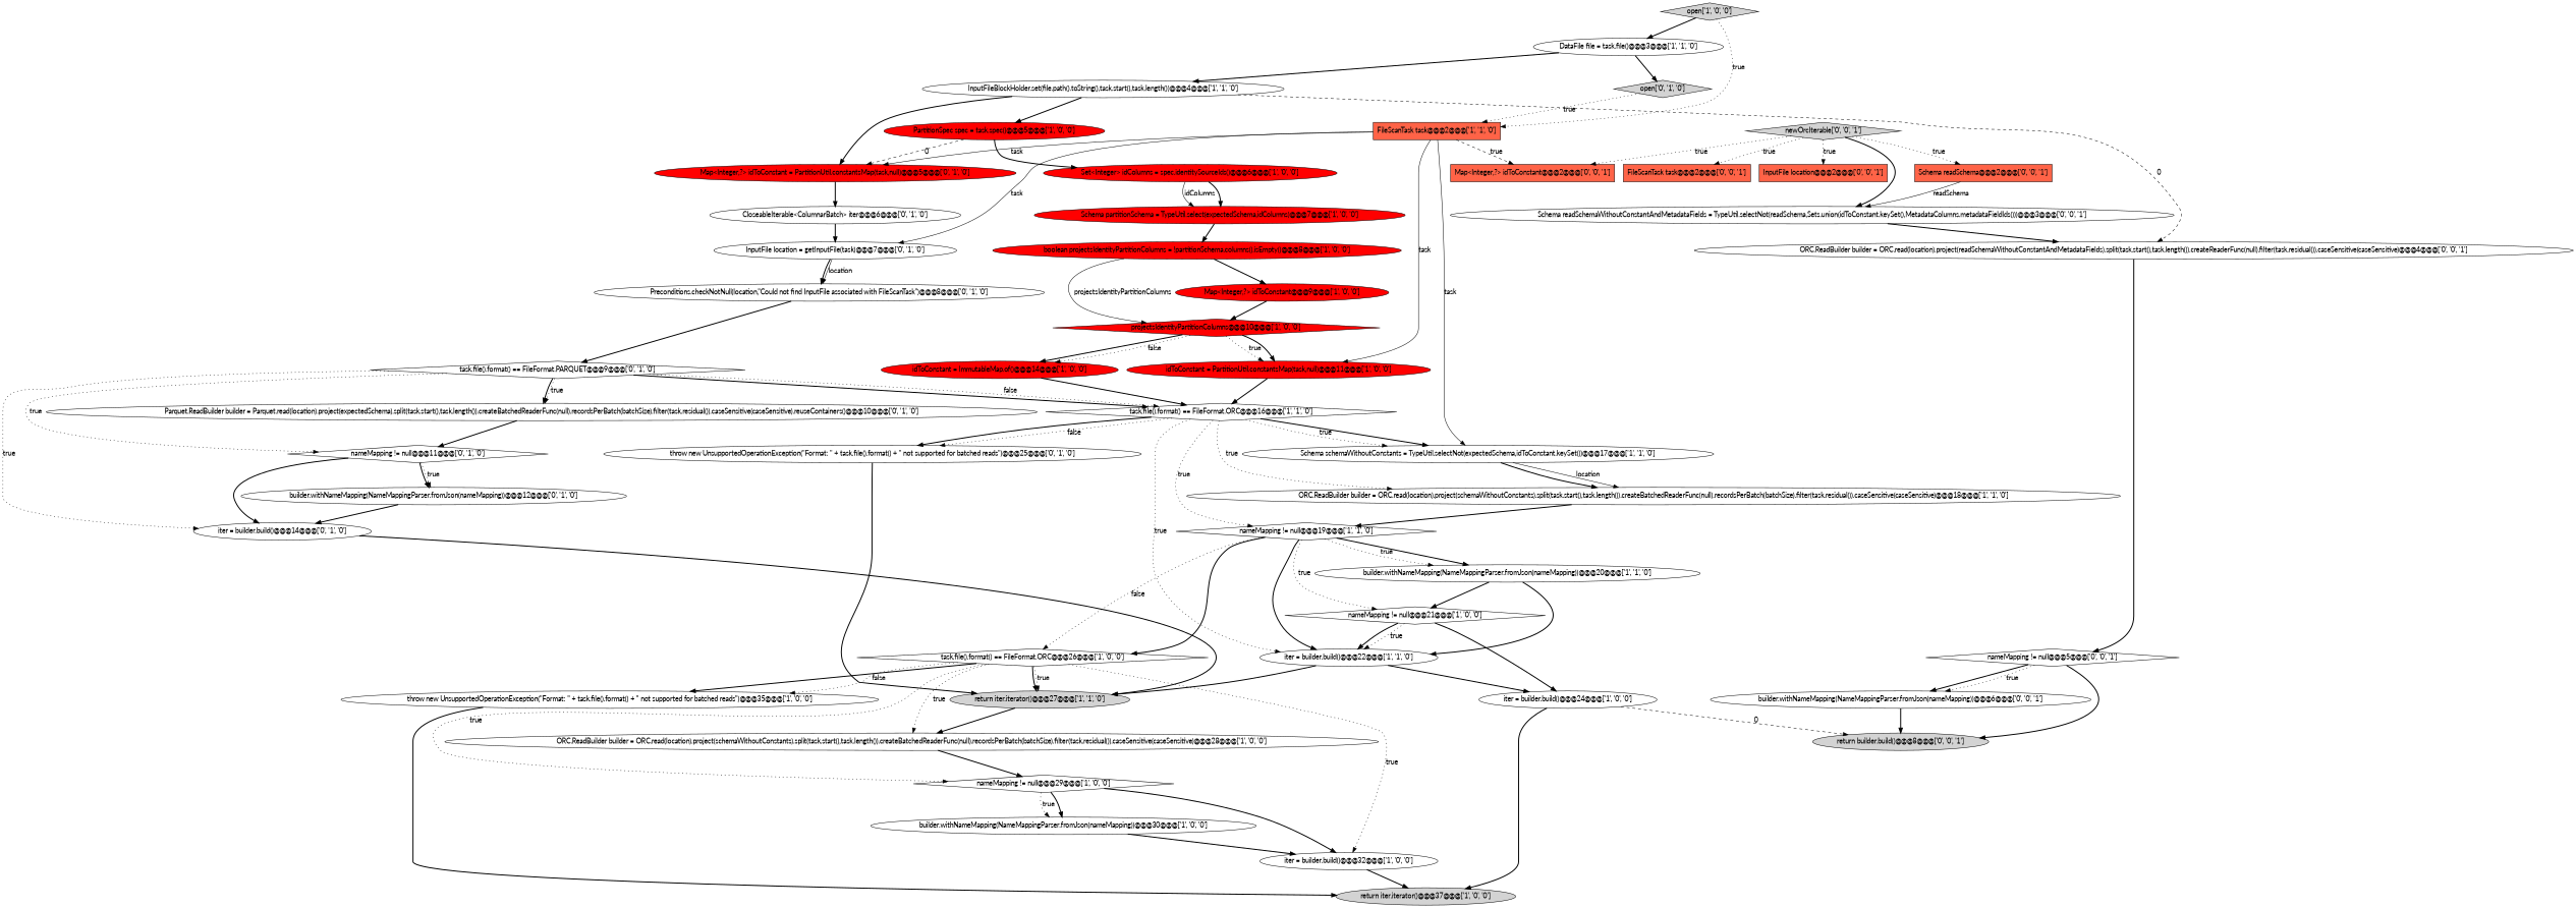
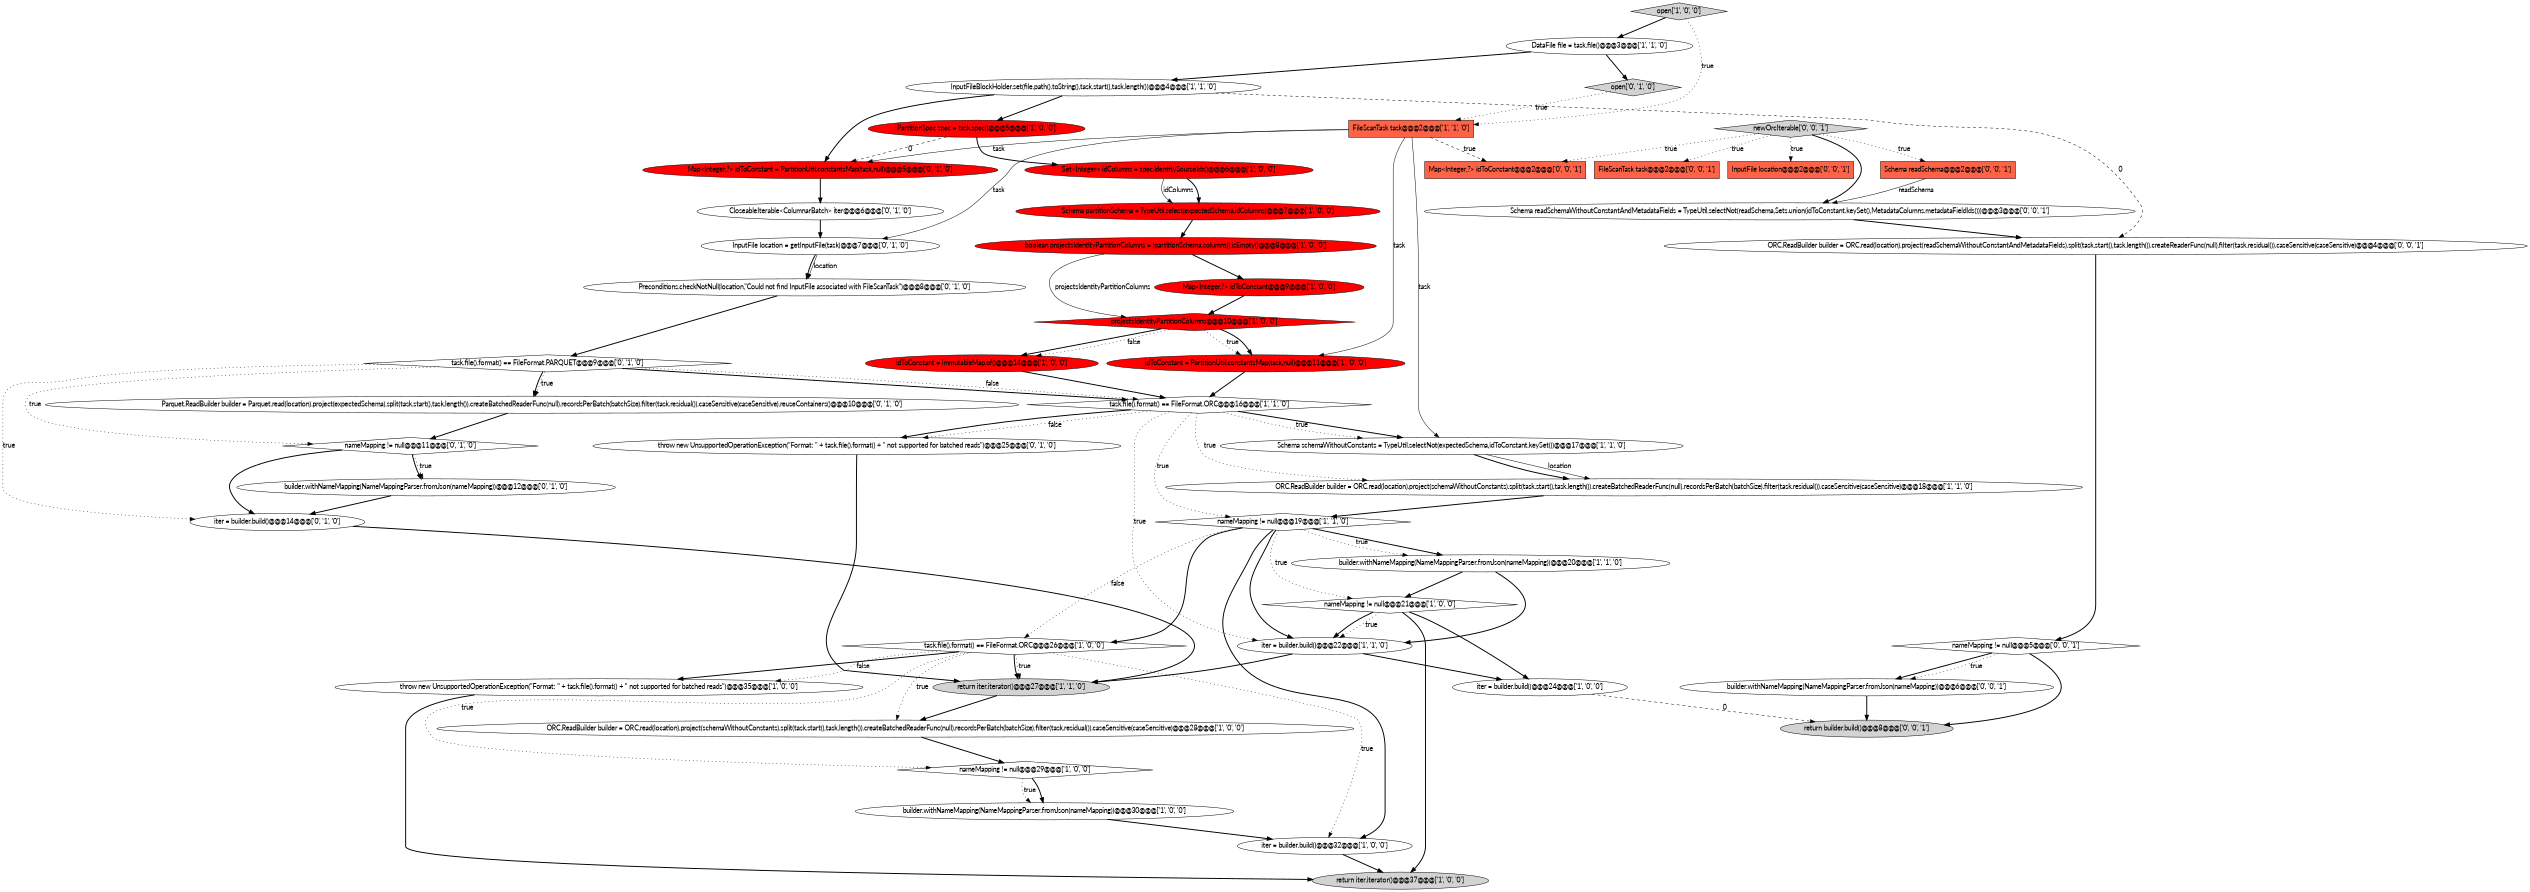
  digraph {
    fontname=Lato
    node [fillcolor=white fontname=Lato shape=ellipse style=filled]
    edge [fontname=Lato style=bold]
    n1 [label="builder.withNameMapping(NameMappingParser.fromJson(nameMapping))@@@12@@@['0', '1', '0']"]
    n2 [label="iter = builder.build()@@@14@@@['0', '1', '0']"]
    n3 [fillcolor=lightgray label="return iter.iterator()@@@27@@@['1', '1', '0']"]
    n4 [label="iter = builder.build()@@@32@@@['1', '0', '0']"]
    n5 [fillcolor=lightgray label="return iter.iterator()@@@37@@@['1', '0', '0']"]
    n6 [fillcolor=tomato label="Map<Integer,?> idToConstant@@@2@@@['0', '0', '1']" shape=box]
    n7 [label="ORC.ReadBuilder builder = ORC.read(location).project(schemaWithoutConstants).split(task.start(),task.length()).createBatchedReaderFunc(null).recordsPerBatch(batchSize).filter(task.residual()).caseSensitive(caseSensitive)@@@28@@@['1', '0', '0']"]
    n8 [label="nameMapping != null@@@29@@@['1', '0', '0']" shape=diamond]
    n9 [label="builder.withNameMapping(NameMappingParser.fromJson(nameMapping))@@@30@@@['1', '0', '0']"]
    n10 [fillcolor=red label="PartitionSpec spec = task.spec()@@@5@@@['1', '0', '0']"]
    n11 [fillcolor=red label="Set<Integer> idColumns = spec.identitySourceIds()@@@6@@@['1', '0', '0']"]
    n12 [fillcolor=red label="Map<Integer,?> idToConstant = PartitionUtil.constantsMap(task,null)@@@5@@@['0', '1', '0']"]
    n13 [fillcolor=red label="Schema partitionSchema = TypeUtil.select(expectedSchema,idColumns)@@@7@@@['1', '0', '0']"]
    n14 [label="CloseableIterable<ColumnarBatch> iter@@@6@@@['0', '1', '0']"]
    n15 [fillcolor=red label="boolean projectsIdentityPartitionColumns = !partitionSchema.columns().isEmpty()@@@8@@@['1', '0', '0']"]
    n16 [fillcolor=red label="projectsIdentityPartitionColumns@@@10@@@['1', '0', '0']" shape=diamond]
    n17 [fillcolor=red label="Map<Integer,?> idToConstant@@@9@@@['1', '0', '0']"]
    n18 [label="builder.withNameMapping(NameMappingParser.fromJson(nameMapping))@@@6@@@['0', '0', '1']"]
    n19 [fillcolor=lightgray label="return builder.build()@@@8@@@['0', '0', '1']"]
    n20 [label="throw new UnsupportedOperationException(\"Format: \" + task.file().format() + \" not supported for batched reads\")@@@35@@@['1', '0', '0']"]
    n21 [label="builder.withNameMapping(NameMappingParser.fromJson(nameMapping))@@@20@@@['1', '1', '0']"]
    n22 [label="iter = builder.build()@@@22@@@['1', '1', '0']"]
    n23 [label="nameMapping != null@@@21@@@['1', '0', '0']" shape=diamond]
    n24 [label="iter = builder.build()@@@24@@@['1', '0', '0']"]
    n25 [fillcolor=tomato label="InputFile location@@@2@@@['0', '0', '1']" shape=box]
    n26 [fillcolor=lightgray label="open['0', '1', '0']" shape=diamond]
    n27 [fillcolor=tomato label="FileScanTask task@@@2@@@['1', '1', '0']" shape=box]
    n28 [label="DataFile file = task.file()@@@3@@@['1', '1', '0']"]
    n29 [label="InputFileBlockHolder.set(file.path().toString(),task.start(),task.length())@@@4@@@['1', '1', '0']"]
    n30 [label="Schema schemaWithoutConstants = TypeUtil.selectNot(expectedSchema,idToConstant.keySet())@@@17@@@['1', '1', '0']"]
    n31 [fillcolor=red label="idToConstant = PartitionUtil.constantsMap(task,null)@@@11@@@['1', '0', '0']"]
    n32 [label="InputFile location = getInputFile(task)@@@7@@@['0', '1', '0']"]
    n33 [label="ORC.ReadBuilder builder = ORC.read(location).project(readSchemaWithoutConstantAndMetadataFields).split(task.start(),task.length()).createReaderFunc(null).filter(task.residual()).caseSensitive(caseSensitive)@@@4@@@['0', '0', '1']"]
    n34 [label="nameMapping != null@@@5@@@['0', '0', '1']" shape=diamond]
    n35 [fillcolor=lightgray label="open['1', '0', '0']" shape=diamond]
    n36 [label="ORC.ReadBuilder builder = ORC.read(location).project(schemaWithoutConstants).split(task.start(),task.length()).createBatchedReaderFunc(null).recordsPerBatch(batchSize).filter(task.residual()).caseSensitive(caseSensitive)@@@18@@@['1', '1', '0']"]
    n37 [label="nameMapping != null@@@19@@@['1', '1', '0']" shape=diamond]
    n38 [fillcolor=lightgray label="newOrcIterable['0', '0', '1']" shape=diamond]
    n39 [label="Schema readSchemaWithoutConstantAndMetadataFields = TypeUtil.selectNot(readSchema,Sets.union(idToConstant.keySet(),MetadataColumns.metadataFieldIds()))@@@3@@@['0', '0', '1']"]
    n40 [fillcolor=tomato label="Schema readSchema@@@2@@@['0', '0', '1']" shape=box]
    n41 [fillcolor=tomato label="FileScanTask task@@@2@@@['0', '0', '1']" shape=box]
    n42 [label="throw new UnsupportedOperationException(\"Format: \" + task.file().format() + \" not supported for batched reads\")@@@25@@@['0', '1', '0']"]
    n43 [label="Parquet.ReadBuilder builder = Parquet.read(location).project(expectedSchema).split(task.start(),task.length()).createBatchedReaderFunc(null).recordsPerBatch(batchSize).filter(task.residual()).caseSensitive(caseSensitive).reuseContainers()@@@10@@@['0', '1', '0']"]
    n44 [label="nameMapping != null@@@11@@@['0', '1', '0']" shape=diamond]
    n45 [fillcolor=red label="idToConstant = ImmutableMap.of()@@@14@@@['1', '0', '0']"]
    n46 [label="task.file().format() == FileFormat.ORC@@@26@@@['1', '0', '0']" shape=diamond]
    n47 [label="task.file().format() == FileFormat.ORC@@@16@@@['1', '1', '0']" shape=diamond]
    n48 [label="Preconditions.checkNotNull(location,\"Could not find InputFile associated with FileScanTask\")@@@8@@@['0', '1', '0']"]
    n49 [label="task.file().format() == FileFormat.PARQUET@@@9@@@['0', '1', '0']" shape=diamond]
    n1 -> n2
    n2 -> n3
    n3 -> n7
    n4 -> n5
    n7 -> n8
-   n8 -> n4
+   n37 -> n4
    n8 -> n9
    n8 -> n9 [label=true style=dotted]
    n9 -> n4
    n10 -> n11
    n10 -> n12 [label=0 style=dashed]
    n11 -> n13
    n11 -> n13 [label=idColumns style=solid]
    n12 -> n14
    n13 -> n15
    n14 -> n32
    n15 -> n16 [label=projectsIdentityPartitionColumns style=solid]
    n15 -> n17
    n16 -> n31 [label=true style=dotted]
    n16 -> n31
    n16 -> n45
    n16 -> n45 [label=false style=dotted]
    n17 -> n16
    n18 -> n19
    n20 -> n5
    n21 -> n22
    n21 -> n23
    n22 -> n3
    n22 -> n24
    n23 -> n22
    n23 -> n22 [label=true style=dotted]
    n23 -> n24
-   n24 -> n5
+   n23 -> n5
    n24 -> n19 [label=0 style=dashed]
    n26 -> n27 [label=true style=dotted]
    n27 -> n6 [label=true style=dashed]
    n27 -> n12 [label=task style=solid]
    n27 -> n30 [label=task style=solid]
    n27 -> n31 [label=task style=solid]
    n27 -> n32 [label=task style=solid]
    n28 -> n26
    n28 -> n29
    n29 -> n10
    n29 -> n12
    n29 -> n33 [label=0 style=dashed]
    n30 -> n36
    n30 -> n36 [label=location style=solid]
    n31 -> n47
    n32 -> n48 [label=location style=solid]
    n32 -> n48
    n33 -> n34
    n34 -> n18
    n34 -> n18 [label=true style=dotted]
    n34 -> n19
    n35 -> n27 [label=true style=dotted]
    n35 -> n28
    n36 -> n37
    n37 -> n21
    n37 -> n21 [label=true style=dotted]
    n37 -> n22
    n37 -> n23 [label=true style=dotted]
    n37 -> n46
    n37 -> n46 [label=false style=dotted]
    n38 -> n6 [label=true style=dotted]
    n38 -> n25 [label=true style=dotted]
    n38 -> n39
    n38 -> n40 [label=true style=dotted]
    n38 -> n41 [label=true style=dotted]
    n39 -> n33
    n40 -> n39 [label=readSchema style=solid]
    n42 -> n3
    n43 -> n44
    n44 -> n1
    n44 -> n1 [label=true style=dotted]
    n44 -> n2
    n45 -> n47
    n46 -> n3 [label=true style=dotted]
    n46 -> n3
    n46 -> n4 [label=true style=dotted]
    n46 -> n7 [label=true style=dotted]
    n46 -> n8 [label=true style=dotted]
    n46 -> n20 [label=false style=dotted]
    n46 -> n20
    n47 -> n22 [label=true style=dotted]
    n47 -> n30
    n47 -> n30 [label=true style=dotted]
    n47 -> n36 [label=true style=dotted]
    n47 -> n37 [label=true style=dotted]
    n47 -> n42 [label=false style=dotted]
    n47 -> n42
    n48 -> n49
    n49 -> n2 [label=true style=dotted]
    n49 -> n43
    n49 -> n43 [label=true style=dotted]
    n49 -> n44 [label=true style=dotted]
    n49 -> n47
    n49 -> n47 [label=false style=dotted]
  }
